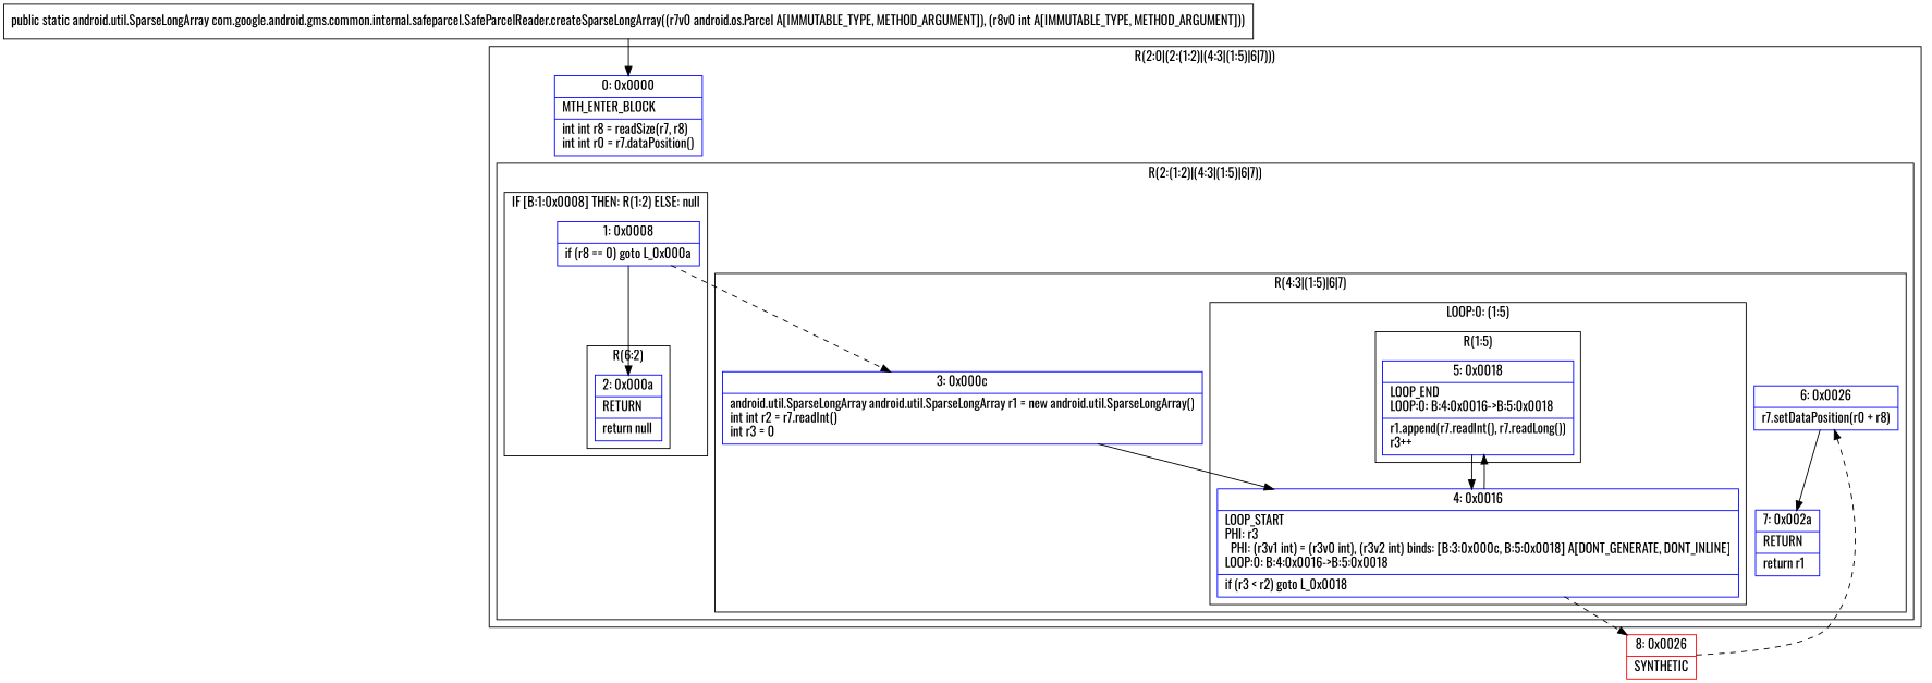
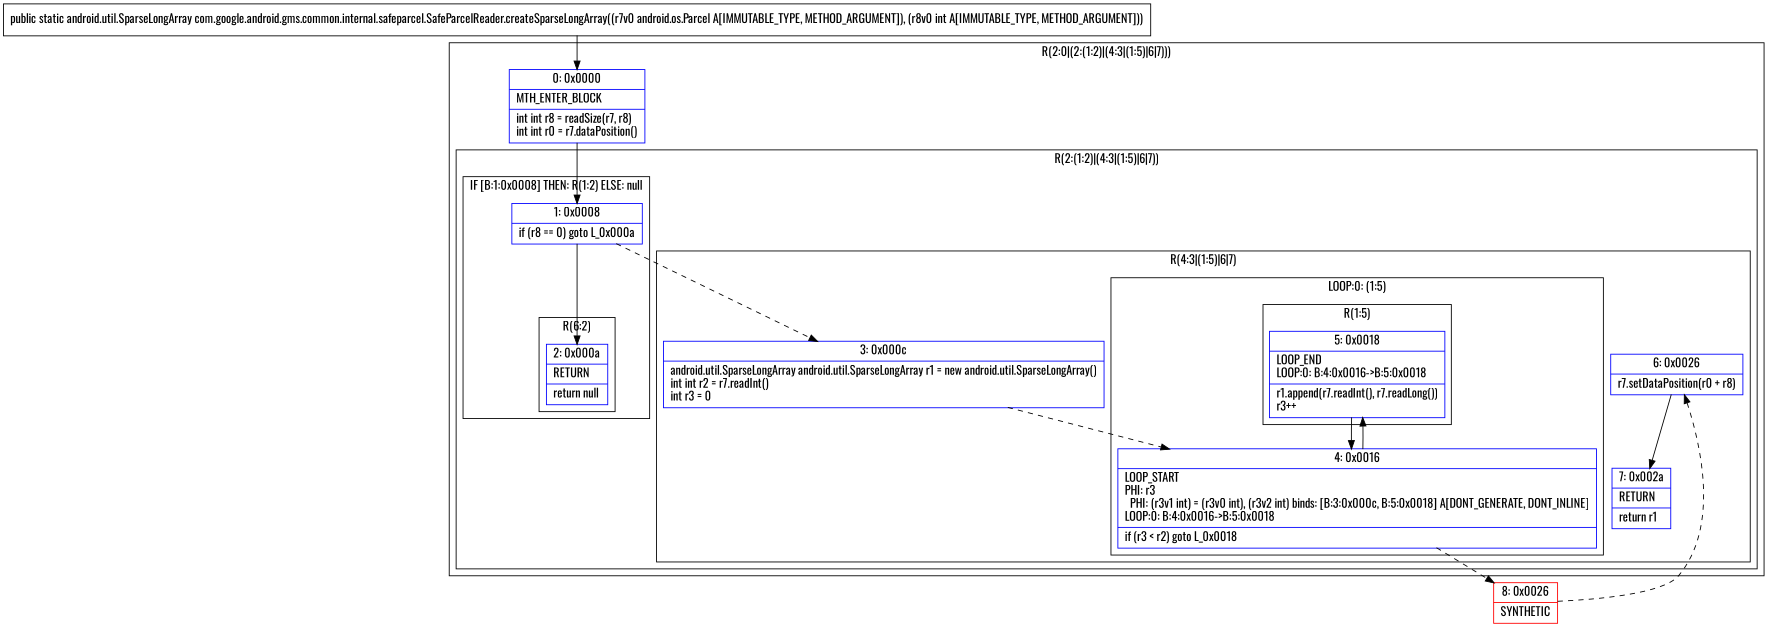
  digraph {
    fontname=Oswald
    node [color=blue fontname=Oswald shape=record]
    edge [fontname=Oswald]
    n1 [label="{2\:\ 0x000a|RETURN\l|return null\l}"]
    n2 [label="{1\:\ 0x0008|if (r8 == 0) goto L_0x000a\l}"]
    n3 [label="{5\:\ 0x0018|LOOP_END\lLOOP:0: B:4:0x0016\-\>B:5:0x0018\l|r1.append(r7.readInt(), r7.readLong())\lr3++\l}"]
    n4 [label="{4\:\ 0x0016|LOOP_START\lPHI: r3 \l  PHI: (r3v1 int) = (r3v0 int), (r3v2 int) binds: [B:3:0x000c, B:5:0x0018] A[DONT_GENERATE, DONT_INLINE]\lLOOP:0: B:4:0x0016\-\>B:5:0x0018\l|if (r3 \< r2) goto L_0x0018\l}"]
    n5 [label="{3\:\ 0x000c|android.util.SparseLongArray android.util.SparseLongArray r1 = new android.util.SparseLongArray()\lint int r2 = r7.readInt()\lint r3 = 0\l}"]
    n6 [label="{6\:\ 0x0026|r7.setDataPosition(r0 + r8)\l}"]
    n7 [label="{7\:\ 0x002a|RETURN\l|return r1\l}"]
    n8 [label="{0\:\ 0x0000|MTH_ENTER_BLOCK\l|int int r8 = readSize(r7, r8)\lint int r0 = r7.dataPosition()\l}"]
    n9 [color=red label="{8\:\ 0x0026|SYNTHETIC\l}"]
    n10 [label="{public static android.util.SparseLongArray com.google.android.gms.common.internal.safeparcel.SafeParcelReader.createSparseLongArray((r7v0 android.os.Parcel A[IMMUTABLE_TYPE, METHOD_ARGUMENT]), (r8v0 int A[IMMUTABLE_TYPE, METHOD_ARGUMENT])) }" color=""]
    subgraph cluster_1 {
      label="R(2:0|(2:(1:2)|(4:3|(1:5)|6|7)))"
      n8
      subgraph cluster_2 {
        label="R(2:(1:2)|(4:3|(1:5)|6|7))"
        subgraph cluster_3 {
          label="IF [B:1:0x0008] THEN: R(1:2) ELSE: null"
          n2
          subgraph cluster_4 {
            label="R(6:2)"
            n1
          }
        }
        subgraph cluster_5 {
          label="R(4:3|(1:5)|6|7)"
          n5
          n6
          n7
          subgraph cluster_6 {
            label="LOOP:0: (1:5)"
            n4
            subgraph cluster_7 {
              label="R(1:5)"
              n3
            }
          }
        }
      }
    }
    n2 -> n1
    n2 -> n5 [style=dashed]
    n3 -> n4
    n4 -> n3
    n4 -> n9 [style=dashed]
-   n5 -> n4
+   n5 -> n4 [style=dashed]
    n6 -> n7
+   n8 -> n2
    n9 -> n6 [style=dashed]
    n10 -> n8
  }
